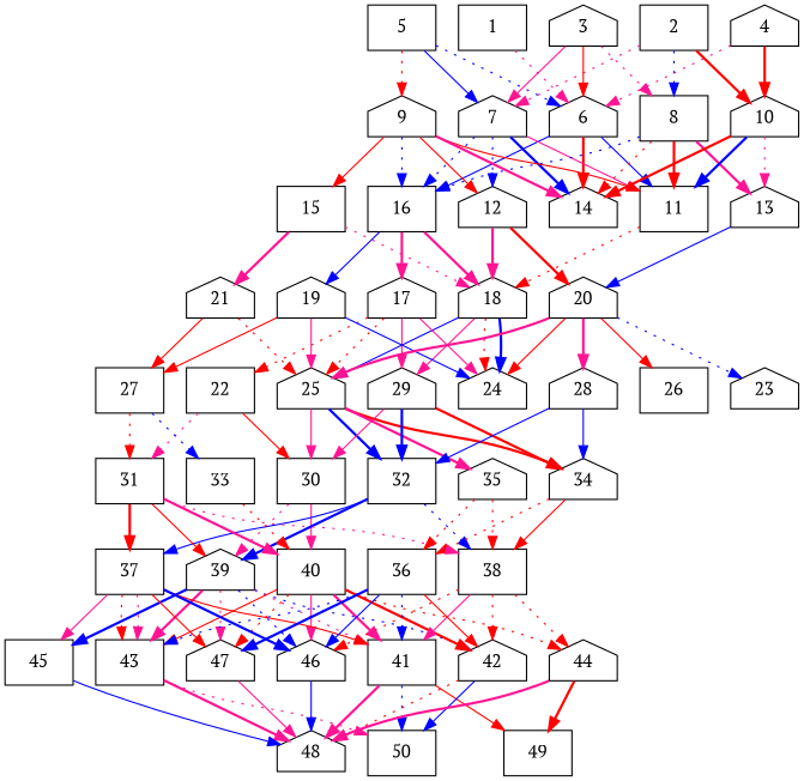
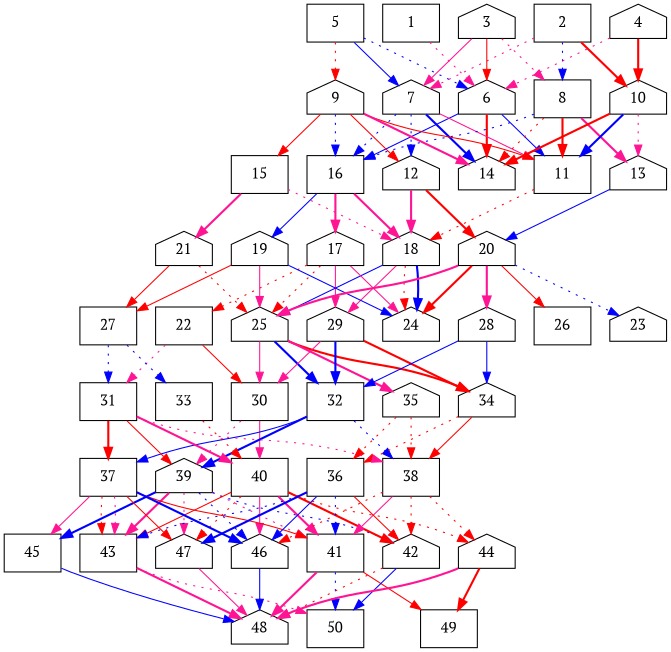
  digraph {
    fontname="PT Serif"
    node [alpha=0.06 fontname="PT Serif" shape=house]
    edge [color=red fontname="PT Serif" style=dotted]
    1 [alpha=0.02 expect_size=25630720 shape=box]
    6 [alpha=0.18 expect_size=28654592]
    11 [alpha=0.05 expect_size=29063168 shape=box]
    14 [alpha=0.07 expect_size=21448704]
    16 [expect_size=39718912 shape=box]
    18 [expect_size=28874752]
    17 [alpha=0.05 expect_size=34876416]
    19 [alpha=0.09 expect_size=24119296]
    2 [alpha=0.18 expect_size=28264448 shape=box]
    7 [alpha=0.17 expect_size=21493760]
    8 [alpha=0.18 expect_size=12440576 shape=box]
    10 [alpha=0.08 expect_size=46193664]
    12 [alpha=0.19 expect_size=33455104]
    13 [alpha=0.18 expect_size=28409856]
    20 [alpha=0.17 expect_size=17687552]
    3 [alpha=0.17 expect_size=18025472]
    4 [alpha=0.07 expect_size=43598848]
    5 [alpha=0.01 expect_size=32594944 shape=box]
    9 [alpha=0.17 expect_size=33677312]
    15 [alpha=0.08 expect_size=37462016 shape=box]
    21 [alpha=0.14 expect_size=37435392]
    24 [alpha=0.00 expect_size=42194944]
    25 [alpha=0.20 expect_size=11375616]
    29 [alpha=0.17 expect_size=22130688]
    22 [alpha=0.00 expect_size=50253824 shape=box]
    27 [expect_size=43335680 shape=box]
    23 [alpha=0.12 expect_size=47801344]
    26 [alpha=0.09 expect_size=30164992 shape=box]
    28 [expect_size=8346624]
    30 [expect_size=43245568 shape=box]
    32 [alpha=0.16 expect_size=21221376 shape=box]
    34 [alpha=0.05 expect_size=49743872]
    35 [expect_size=49959936]
    31 [alpha=0.05 expect_size=36146176 shape=box]
    33 [alpha=0.17 expect_size=21492736 shape=box]
    39 [alpha=0.16 expect_size=51681280]
    40 [alpha=0.08 expect_size=44976128 shape=box]
    37 [alpha=0.11 expect_size=24570880 shape=box]
    38 [alpha=0.09 expect_size=38629376 shape=box]
    36 [alpha=0.02 expect_size=49494016 shape=box]
    41 [alpha=0.13 expect_size=12279808 shape=box]
    42 [alpha=0.18 expect_size=24598528]
    43 [alpha=0.00 expect_size=15773696 shape=box]
    46 [alpha=0.11 expect_size=35094528]
    47 [alpha=0.19 expect_size=40342528]
    45 [alpha=0.20 expect_size=20401152 shape=box]
    44 [alpha=0.19 expect_size=8972288]
    48 [alpha=0.08 expect_size=18592768]
    49 [alpha=0.04 expect_size=40663040 shape=box]
    50 [alpha=0.16 expect_size=31059968 shape=box]
    1 -> 6 [color=deeppink]
    6 -> 11 [color=blue style=solid]
    6 -> 14 [style=bold]
    6 -> 16 [color=blue style=solid]
    11 -> 18
    16 -> 18 [color=deeppink style=bold]
    16 -> 17 [color=deeppink style=bold]
    16 -> 19 [color=blue style=solid]
    18 -> 24
    18 -> 24 [color=blue style=bold]
    18 -> 25 [color=blue style=solid]
    18 -> 29 [color=deeppink style=solid]
    17 -> 24 [color=deeppink style=solid]
    17 -> 25
    17 -> 29 [color=deeppink style=solid]
    17 -> 22
    19 -> 24 [color=blue style=solid]
    19 -> 25 [color=deeppink style=solid]
    19 -> 27 [style=solid]
    2 -> 7 [color=deeppink]
    2 -> 8 [color=blue]
    2 -> 10 [style=bold]
    7 -> 11 [color=deeppink style=solid]
    7 -> 14 [color=blue style=bold]
    7 -> 16 [color=blue]
    7 -> 12 [color=blue]
    8 -> 11 [style=bold]
    8 -> 14
    8 -> 16 [color=blue]
    8 -> 13 [color=deeppink style=bold]
    10 -> 11 [color=blue style=bold]
    10 -> 14 [style=bold]
    10 -> 13 [color=deeppink]
    12 -> 18 [color=deeppink style=bold]
    12 -> 20 [style=bold]
    13 -> 20 [color=blue style=solid]
-   20 -> 24 [style=solid]
+   20 -> 24 [style=bold]
    20 -> 25 [color=deeppink style=bold]
    20 -> 23 [color=blue]
    20 -> 26 [style=solid]
    20 -> 28 [color=deeppink style=bold]
    3 -> 6 [style=solid]
    3 -> 7 [color=deeppink style=solid]
    3 -> 8 [color=deeppink]
    4 -> 6 [color=deeppink]
    4 -> 10 [style=bold]
    5 -> 6 [color=blue]
    5 -> 7 [color=blue style=solid]
    5 -> 9
    9 -> 11 [style=solid]
    9 -> 14 [color=deeppink style=bold]
    9 -> 16 [color=blue]
    9 -> 12 [style=solid]
    9 -> 15 [style=solid]
    15 -> 18 [color=deeppink]
    15 -> 21 [color=deeppink style=bold]
    21 -> 25
    21 -> 27 [style=solid]
    25 -> 30 [color=deeppink style=solid]
    25 -> 32 [color=blue style=bold]
    25 -> 34 [style=bold]
    25 -> 35 [color=deeppink style=bold]
    29 -> 30 [color=deeppink style=solid]
    29 -> 32 [color=blue style=bold]
    29 -> 34 [style=bold]
    22 -> 30 [style=solid]
    22 -> 31 [color=deeppink]
-   27 -> 31
+   27 -> 31 [color=blue]
    27 -> 33 [color=blue]
    28 -> 32 [color=blue style=solid]
    28 -> 34 [color=blue style=solid]
    30 -> 39 [color=deeppink]
    30 -> 40 [color=deeppink style=solid]
    32 -> 39 [color=blue style=bold]
    32 -> 37 [color=blue style=solid]
    32 -> 38 [color=blue]
    34 -> 38 [style=solid]
    34 -> 36
    35 -> 38
    35 -> 36
    31 -> 39 [style=solid]
    31 -> 40 [color=deeppink style=bold]
    31 -> 37 [style=bold]
    31 -> 38 [color=deeppink]
    33 -> 40
    39 -> 41 [color=deeppink]
    39 -> 42 [color=blue]
    39 -> 43 [color=deeppink style=bold]
    39 -> 46 [color=blue]
    39 -> 47 [color=deeppink]
    39 -> 45 [color=blue style=bold]
    40 -> 41 [color=deeppink style=bold]
    40 -> 42 [style=bold]
    40 -> 43 [style=solid]
    40 -> 46 [color=deeppink style=solid]
    40 -> 47
    40 -> 44
    37 -> 41 [style=solid]
    37 -> 43
    37 -> 43 [color=deeppink]
    37 -> 46 [color=blue style=bold]
    37 -> 47 [style=solid]
    37 -> 45 [color=deeppink style=solid]
    38 -> 41 [color=deeppink style=solid]
    38 -> 42
    38 -> 46
    38 -> 44
    36 -> 41 [color=blue]
    36 -> 42 [style=solid]
    36 -> 43 [color=blue]
    36 -> 46 [color=blue style=solid]
    36 -> 47 [color=blue style=bold]
    41 -> 48 [color=deeppink style=bold]
    41 -> 49 [style=solid]
    41 -> 50 [color=blue]
    42 -> 48
    42 -> 50 [color=blue style=solid]
    43 -> 48 [color=deeppink style=bold]
    43 -> 50 [color=deeppink]
    46 -> 48 [color=blue style=solid]
    47 -> 48 [color=deeppink style=solid]
    45 -> 48 [color=blue style=solid]
    44 -> 48 [color=deeppink style=bold]
    44 -> 49 [style=bold]
  }
